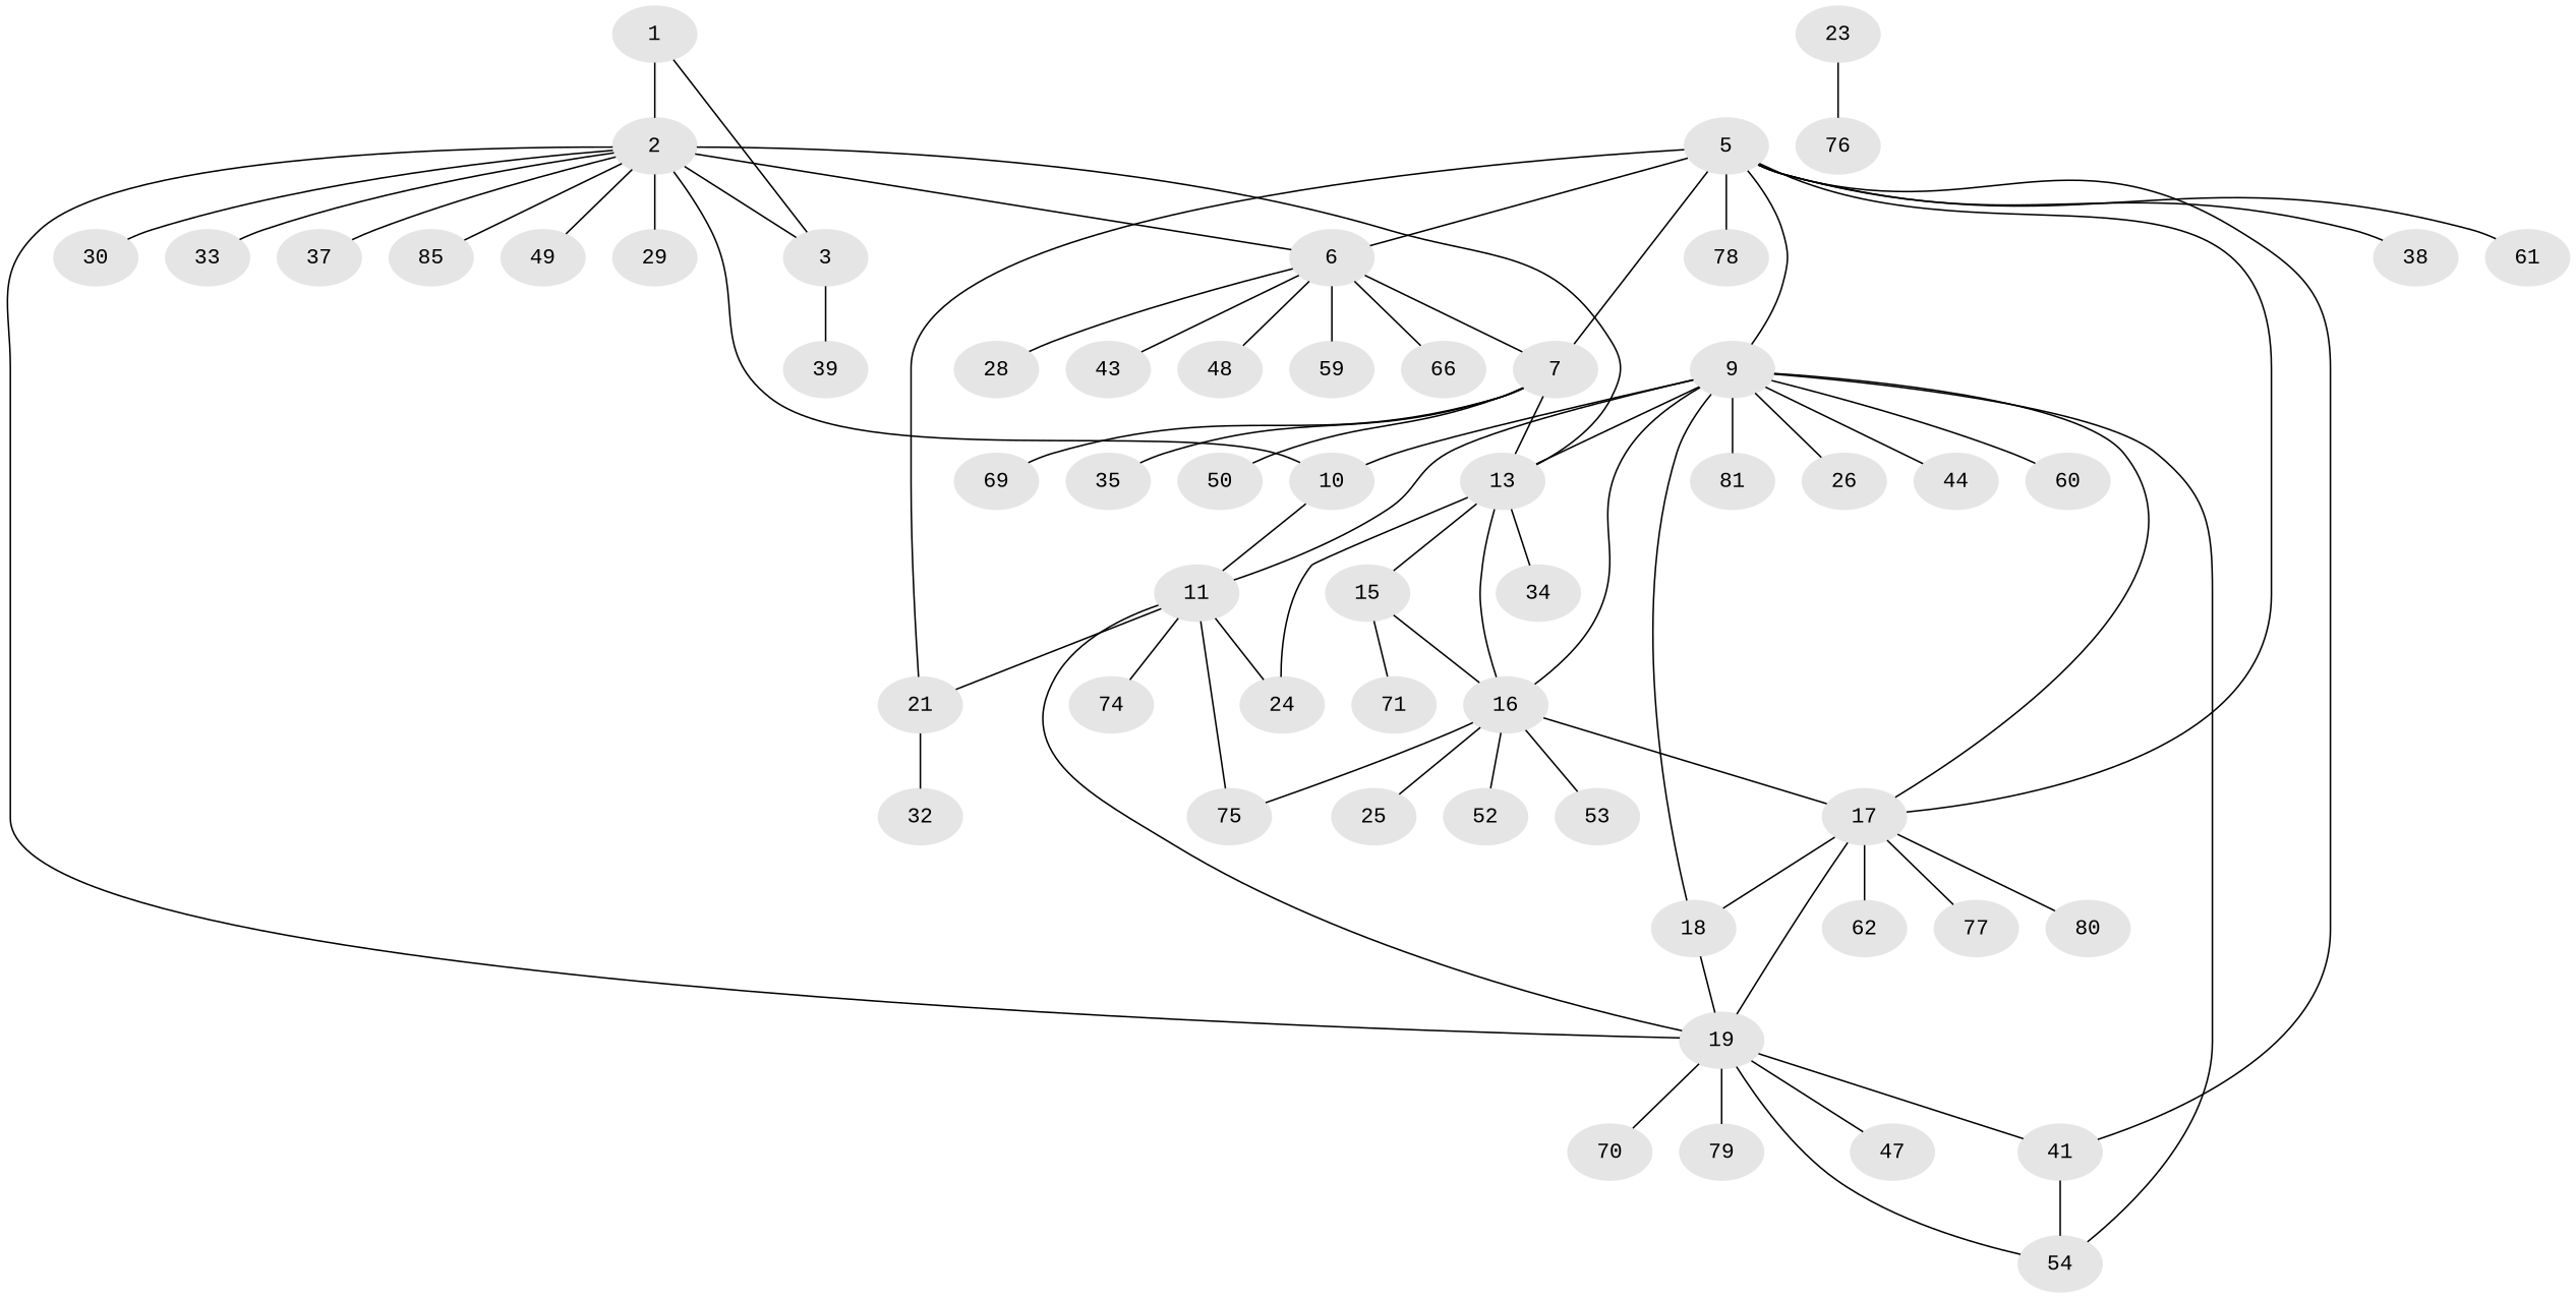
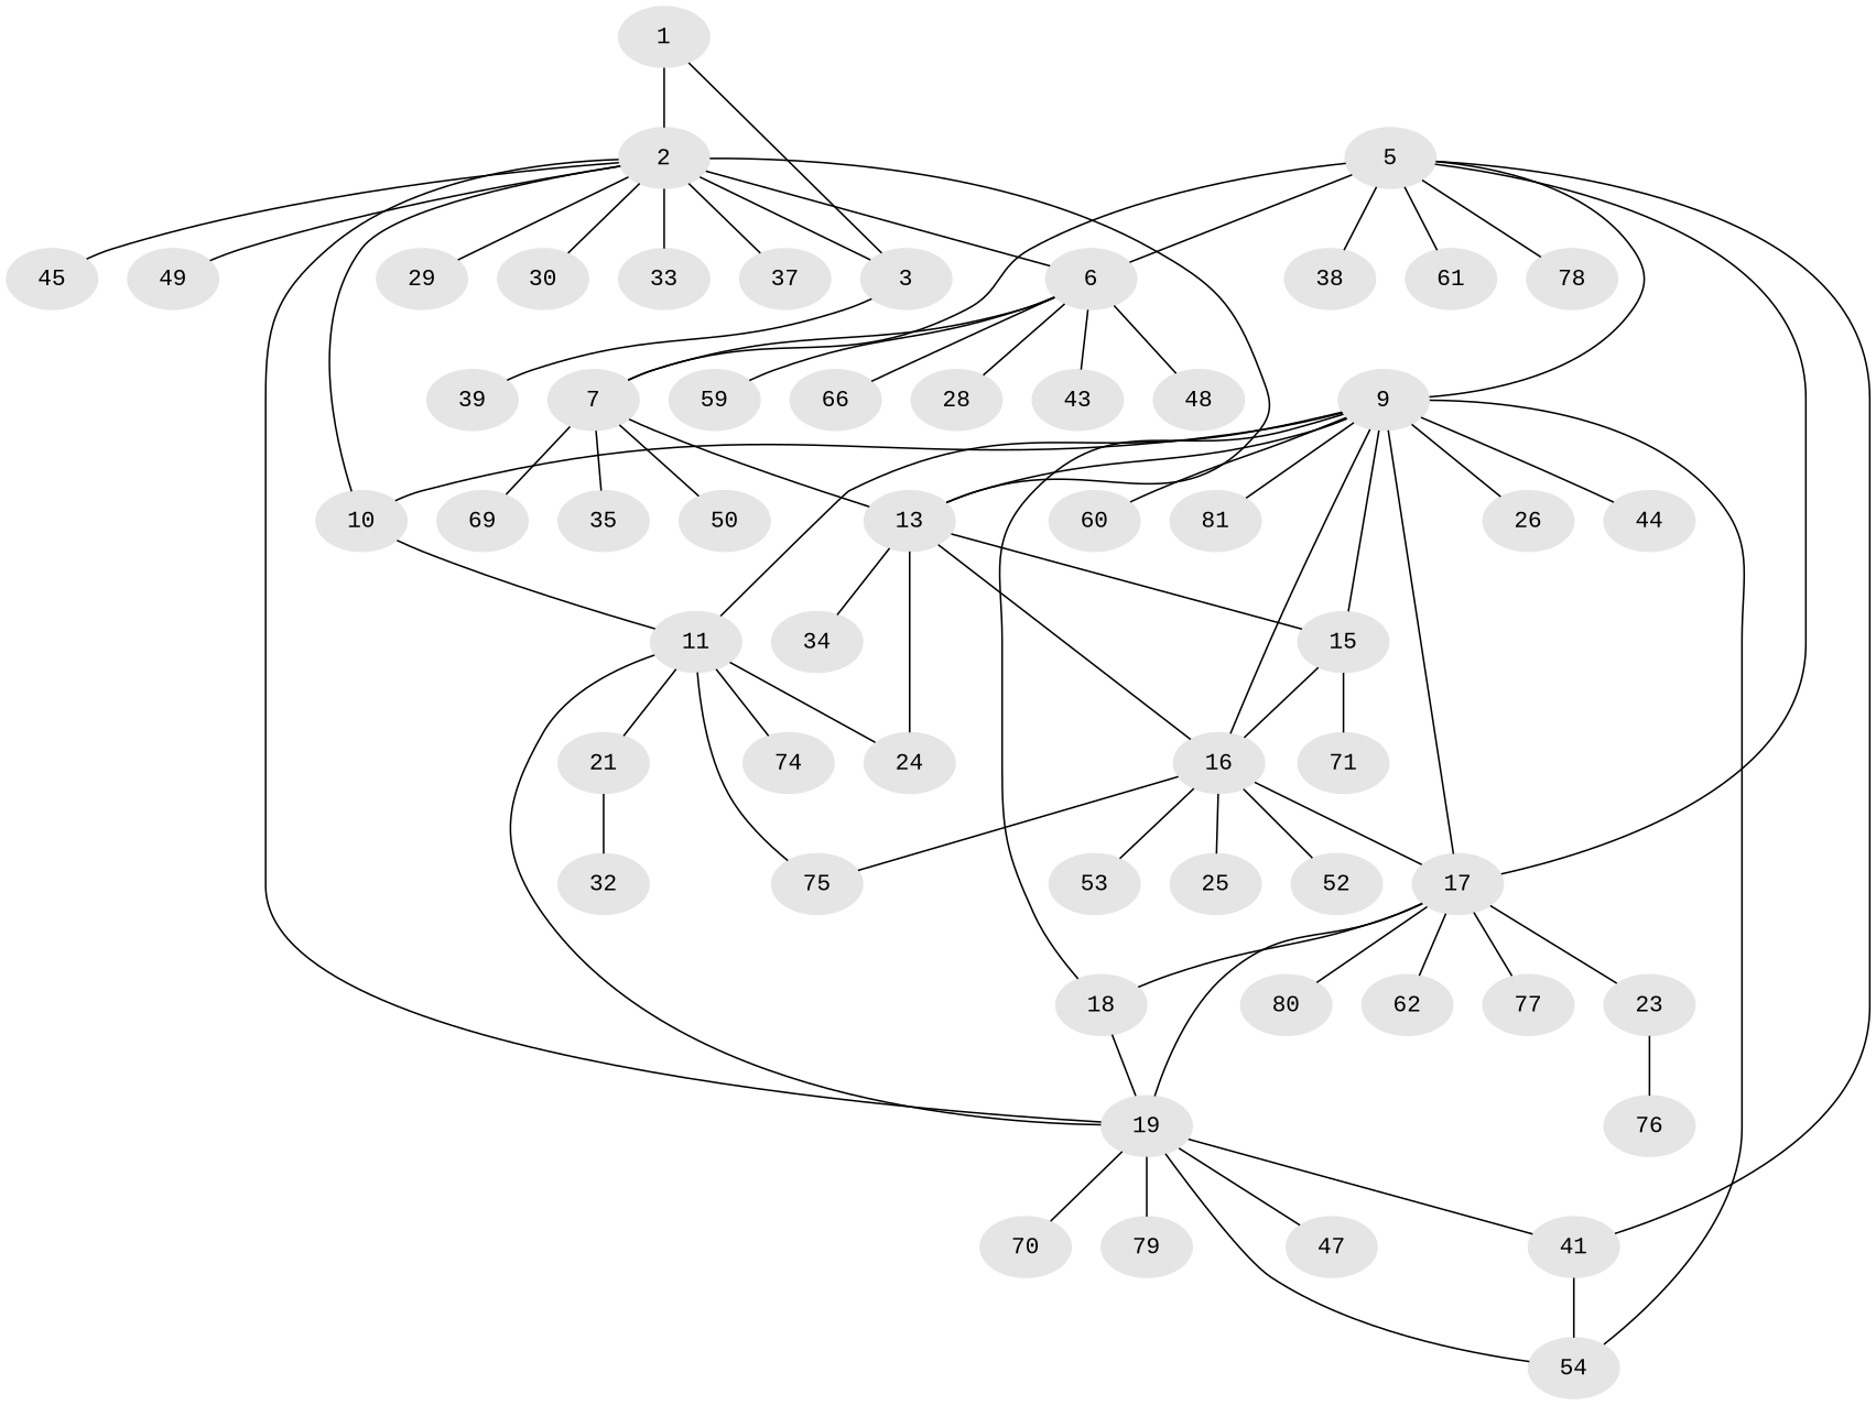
  graph {
    fontname="Liberation Mono"
    node [color=gray90 fontname="Liberation Mono" style=filled]
    edge [fontname="Liberation Mono"]
    2 [super="+4"]
    3 [super="+22"]
    6 [super="+27"]
    10 [super="+65"]
    13
    19 [super="+20"]
    29
    30 [super="+36"]
    33
    37
-   45 [label=85]
+   45
    49
    1
    39
    7 [super="+73"]
    28 [super="+64"]
    43
    48
    59 [super="+67"]
    66
    11 [super="+12"]
    15 [super="+57"]
    16 [super="+55"]
    24 [super="+46"]
    34
    41
    54 [super="+56"]
    47
    70
    79
    5 [super="+8"]
    9 [super="+14"]
    17 [super="+63"]
    21 [super="+58"]
    38
    61
    n37 [label=78]
    35
    50
    69
    18 [super="+51"]
    26
    44
    60
    81
    23 [super="+42"]
    62
    77
    80
    32 [super="+40"]
    74 [super="+78"]
    75
    71 [super="+72"]
    25
    52
    53
    76
    2 -- 3 [weight=2]
    2 -- 6
    2 -- 10
    2 -- 13
    2 -- 19
    2 -- 29
    2 -- 30
    2 -- 33
    2 -- 37
    2 -- 45
    2 -- 49
    3 -- 39
    6 -- 7
    6 -- 28
    6 -- 43
    6 -- 48
    6 -- 59
    6 -- 66
    10 -- 11 [weight=2]
    13 -- 15
    13 -- 16
    13 -- 24
    13 -- 34
    19 -- 41
    19 -- 54
    19 -- 47
    19 -- 70
    19 -- 79
    1 -- 2 [weight=2]
    1 -- 3
    7 -- 13
    7 -- 35
    7 -- 50
    7 -- 69
    11 -- 19
    11 -- 24
    11 -- 21
    11 -- 74
    11 -- 75
    15 -- 16
    15 -- 71
    16 -- 17
    16 -- 75
    16 -- 25
    16 -- 52
    16 -- 53
    41 -- 54
    5 -- 6 [weight=2]
    5 -- 7 [weight=2]
    5 -- 41
    5 -- 9
    5 -- 17
-   5 -- 21
    5 -- 38
    5 -- 61
    5 -- n37
    9 -- 10
    9 -- 13
    9 -- 11 [weight=2]
+   9 -- 15
    9 -- 16
    9 -- 54
    9 -- 17
    9 -- 18
    9 -- 26
    9 -- 44
    9 -- 60
    9 -- 81
    17 -- 19 [weight=2]
    17 -- 18
+   17 -- 23
    17 -- 62
    17 -- 77
    17 -- 80
    21 -- 32
    18 -- 19 [weight=2]
    23 -- 76
  }
